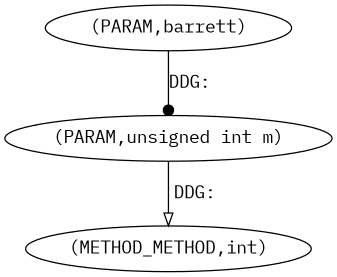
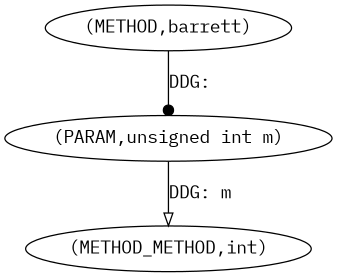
  digraph {
    fontname="IBM Plex Mono"
    node [fontname="IBM Plex Mono"]
    edge [fontname="IBM Plex Mono"]
-   n1 [label="(PARAM,barrett)"]
+   n1 [label="(METHOD,barrett)"]
    n2 [label="(PARAM,unsigned int m)"]
    n3 [label="(METHOD_METHOD,int)"]
    n1 -> n2 [arrowhead=dot label="DDG: "]
-   n2 -> n3 [arrowhead=onormal label="DDG: "]
+   n2 -> n3 [arrowhead=onormal label="DDG: m"]
  }
